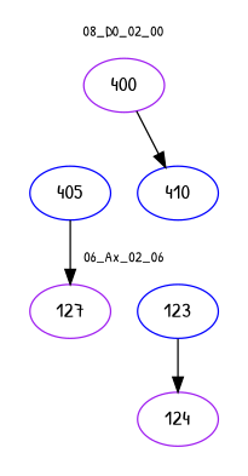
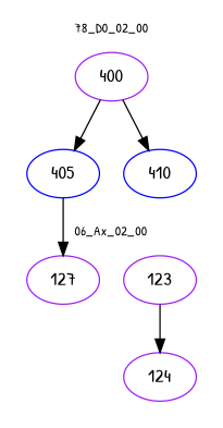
  digraph {
    fontname="Patrick Hand"
    node [color=blue fontname="Patrick Hand"]
    edge [color=black fontname="Patrick Hand"]
-   n1 [label=123]
+   n1 [color=purple label=123]
    n2 [color=purple label=127]
    n3 [color=purple label=124]
    n4 [color=purple label=400]
    n5 [label=405]
    n6 [label=410]
    subgraph cluster_1 {
      color=white
      fontsize=10
-     label="06_Ax_02_06"
+     label="06_Ax_02_00"
      n1
      n2
      n3
    }
    subgraph cluster_2 {
      color=white
      fontsize=10
-     label="08_D0_02_00"
+     label="78_D0_02_00"
      n4
      n5
      n6
    }
    n1 -> n3
+   n4 -> n5
    n4 -> n6
    n5 -> n2
  }
